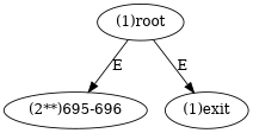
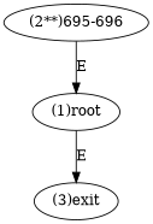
  digraph {
    n1 [label="(1)root"]
    n2 [label="(2**)695-696"]
-   n3 [label="(1)exit"]
-   n1 -> n2 [label=E]
+   n3 [label="(3)exit"]
+   n2 -> n1 [label=E]
    n1 -> n3 [label=E]
  }
